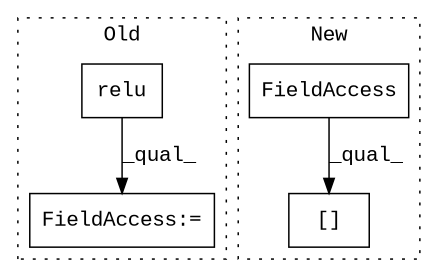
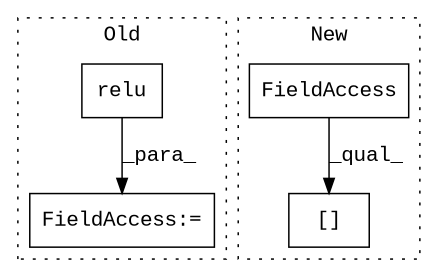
  digraph {
    fontname="Liberation Mono"
    node [fontname="Liberation Mono" shape=box]
    edge [fontname="Liberation Mono"]
    n1 [a=32 l="5,1" label=relu s="6877,6936"]
    n2 [a=7 l=1 label="FieldAccess:=" s=6862]
    n3 [a=2 l="12,1" label="[]" s="6938,6967"]
    n4 [a=22 l=11 label=FieldAccess s=6938]
    subgraph cluster_1 {
      label=Old
      style=dotted
      n1
      n2
    }
    subgraph cluster_2 {
      label=New
      style=dotted
      n3
      n4
    }
-   n1 -> n2 [label=_qual_]
+   n1 -> n2 [label=_para_]
    n4 -> n3 [label=_qual_]
  }
